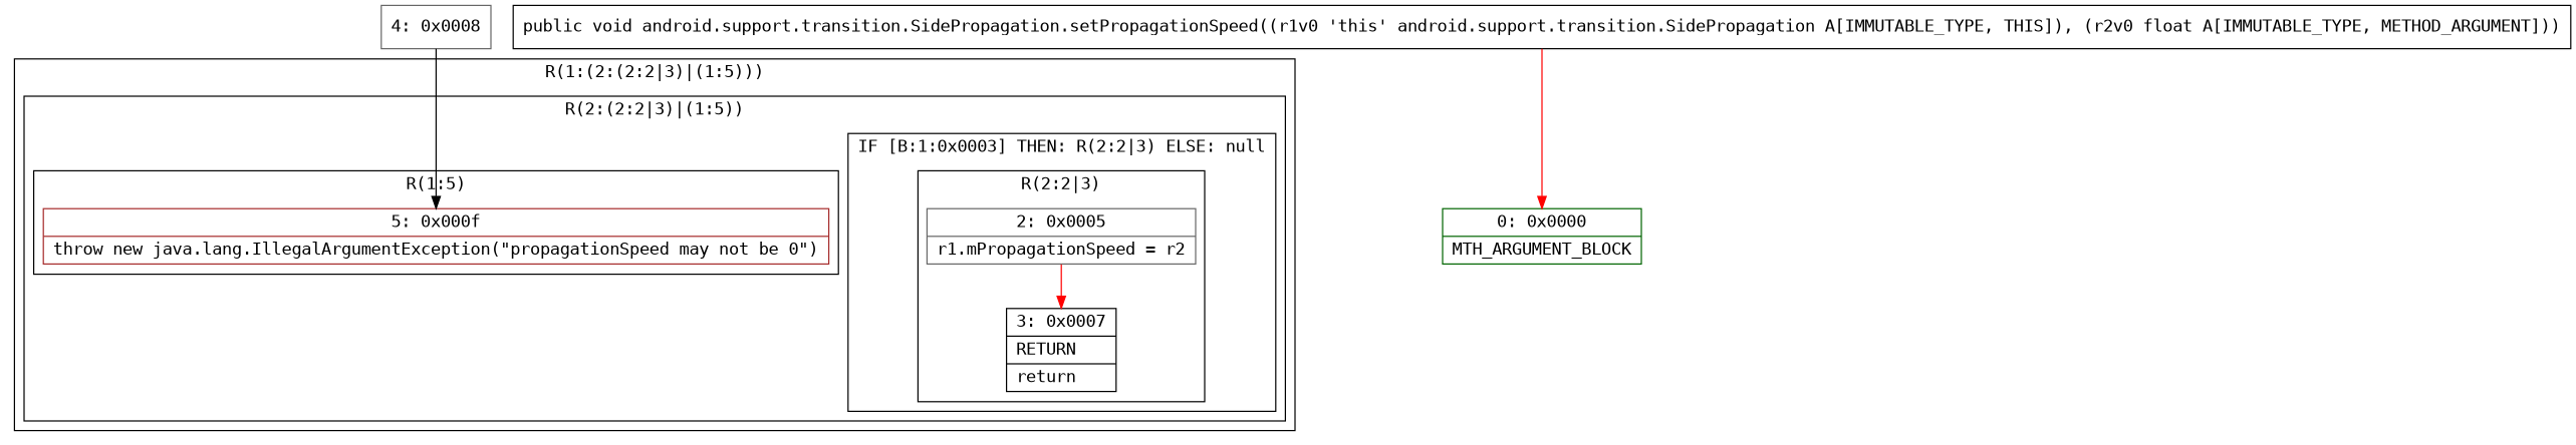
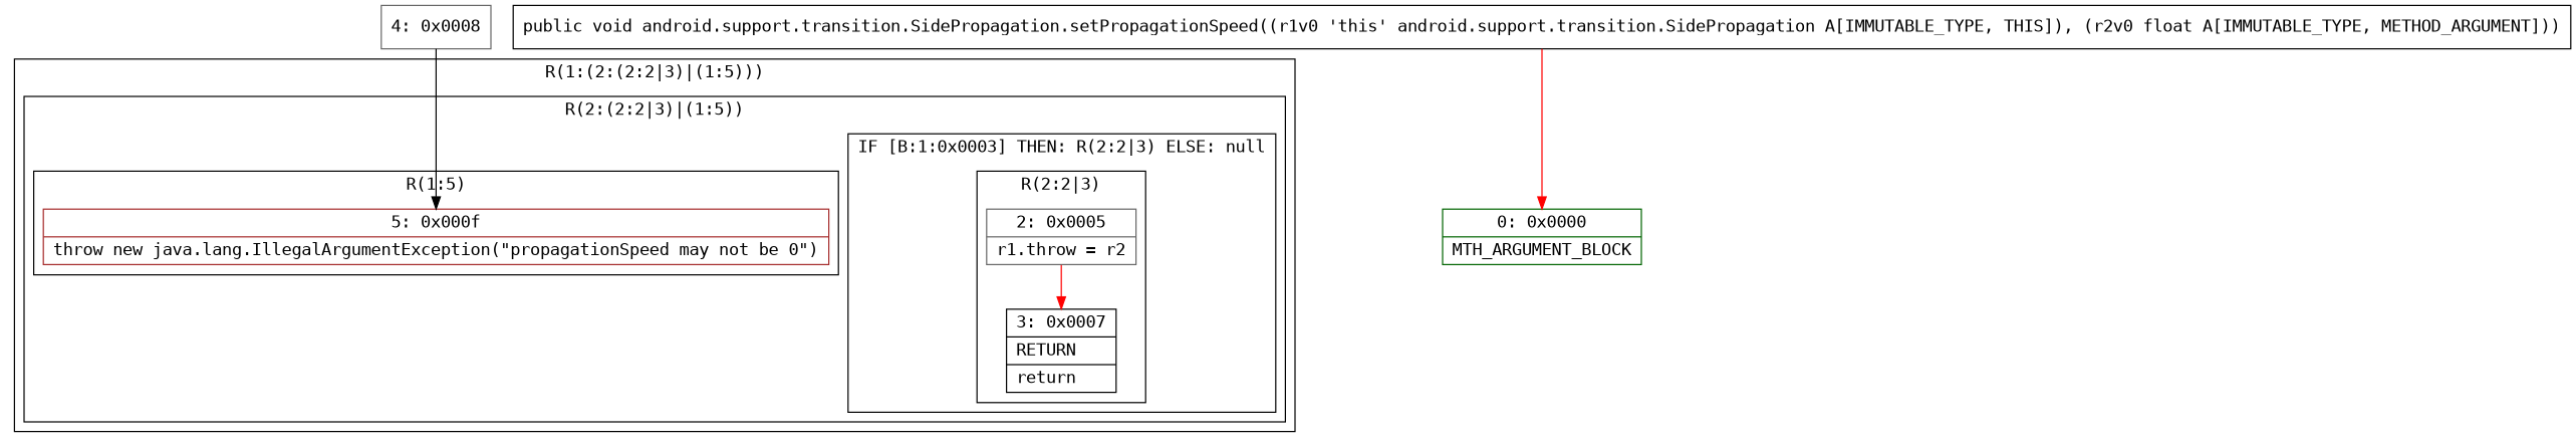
  digraph {
    fontname="DejaVu Sans Mono"
    node [color=gray40 fontname="DejaVu Sans Mono" shape=record]
    edge [color=red fontname="DejaVu Sans Mono"]
-   n1 [label="{2\:\ 0x0005|r1.mPropagationSpeed = r2\l}"]
+   n1 [label="{2\:\ 0x0005|r1.throw = r2\l}"]
    n2 [color=black label="{3\:\ 0x0007|RETURN\l|return\l}"]
    n3 [color=brown label="{5\:\ 0x000f|throw new java.lang.IllegalArgumentException(\"propagationSpeed may not be 0\")\l}"]
    n4 [label="{4\:\ 0x0008}"]
    n5 [color=darkgreen label="{0\:\ 0x0000|MTH_ARGUMENT_BLOCK\l}"]
    n6 [color=black label="{public void android.support.transition.SidePropagation.setPropagationSpeed((r1v0 'this' android.support.transition.SidePropagation A[IMMUTABLE_TYPE, THIS]), (r2v0 float A[IMMUTABLE_TYPE, METHOD_ARGUMENT])) }"]
    subgraph cluster_1 {
      label="R(1:(2:(2:2|3)|(1:5)))"
      subgraph cluster_2 {
        label="R(2:(2:2|3)|(1:5))"
        subgraph cluster_3 {
          label="IF [B:1:0x0003] THEN: R(2:2|3) ELSE: null"
          subgraph cluster_4 {
            label="R(2:2|3)"
            n1
            n2
          }
        }
        subgraph cluster_5 {
          label="R(1:5)"
          n3
        }
      }
    }
    n1 -> n2
    n4 -> n3 [color=black]
    n6 -> n5
  }
